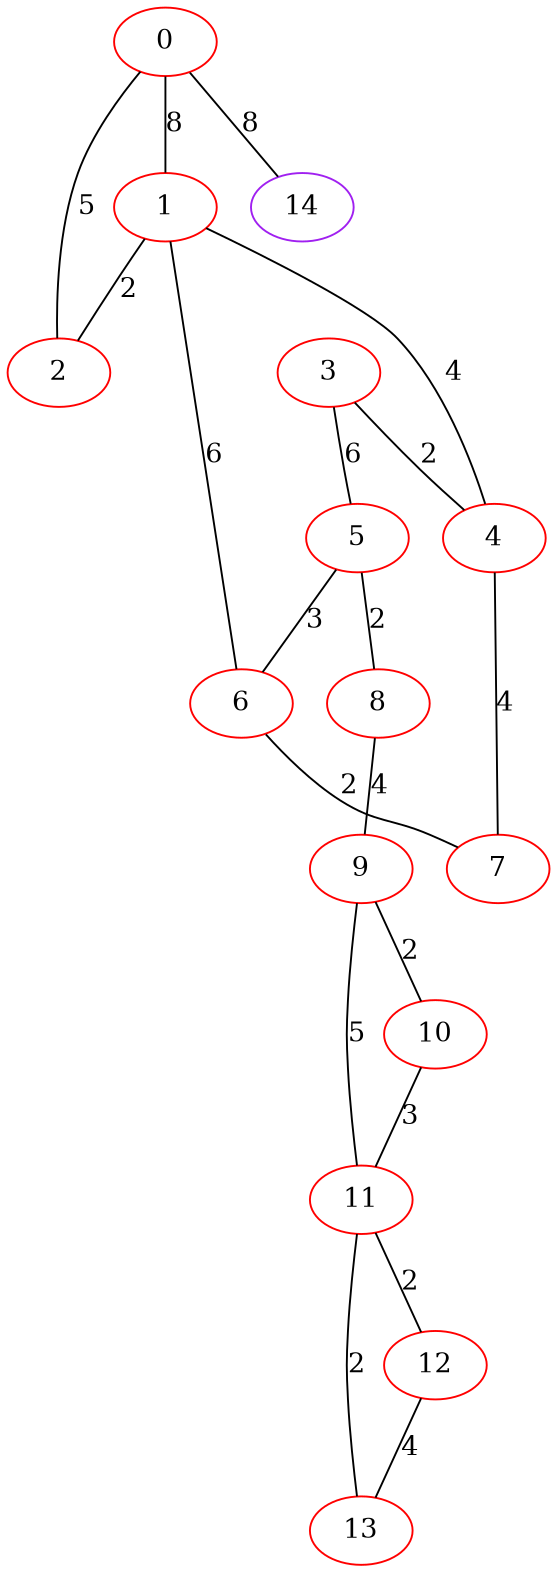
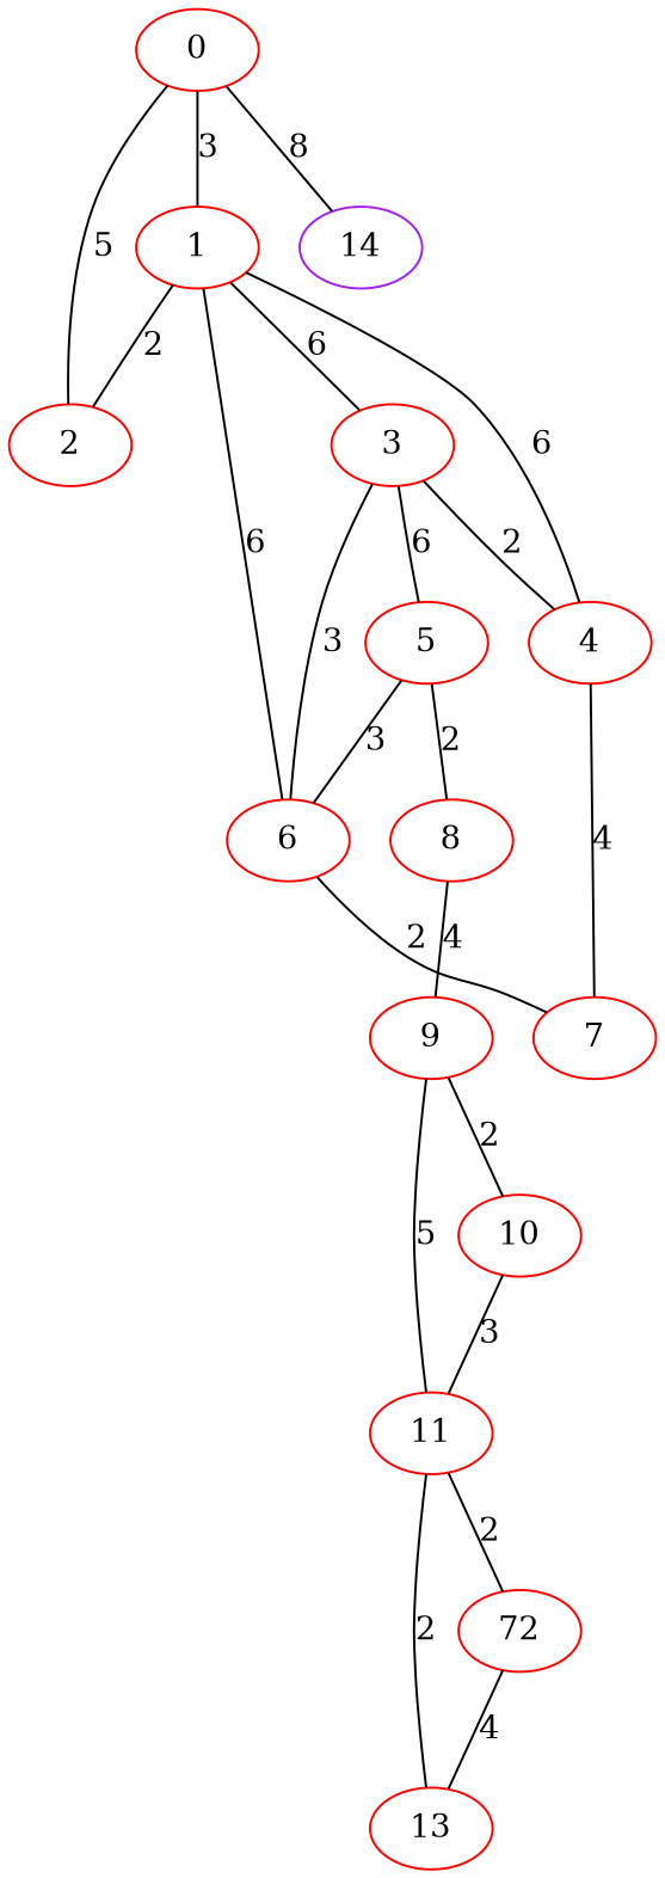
  graph {
    node [color=red weight=1]
    0
    1
    2
    14 [color=purple weight=4]
    3
    4
    6
    5
    7
    8
    9
    10
    11
-   12
+   12 [label=72]
    13
-   0 -- 1 [label=8]
+   0 -- 1 [label=3]
    0 -- 2 [label=5]
    0 -- 14 [label=8]
    1 -- 2 [label=2]
-   1 -- 4 [label=4]
+   1 -- 3 [label=6]
+   1 -- 4 [label=6]
    1 -- 6 [label=6]
    3 -- 4 [label=2]
+   3 -- 6 [label=3]
    3 -- 5 [label=6]
    4 -- 7 [label=4]
    6 -- 7 [label=2]
    5 -- 6 [label=3]
    5 -- 8 [label=2]
    8 -- 9 [label=4]
    9 -- 10 [label=2]
    9 -- 11 [label=5]
    10 -- 11 [label=3]
    11 -- 12 [label=2]
    11 -- 13 [label=2]
    12 -- 13 [label=4]
  }
